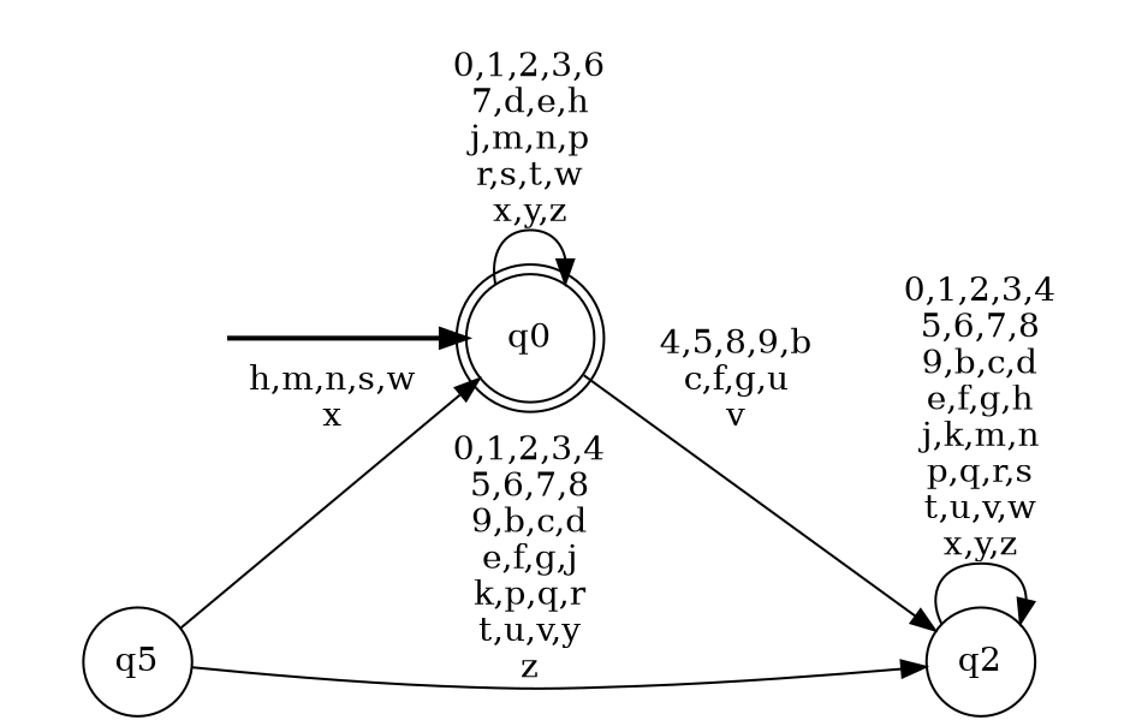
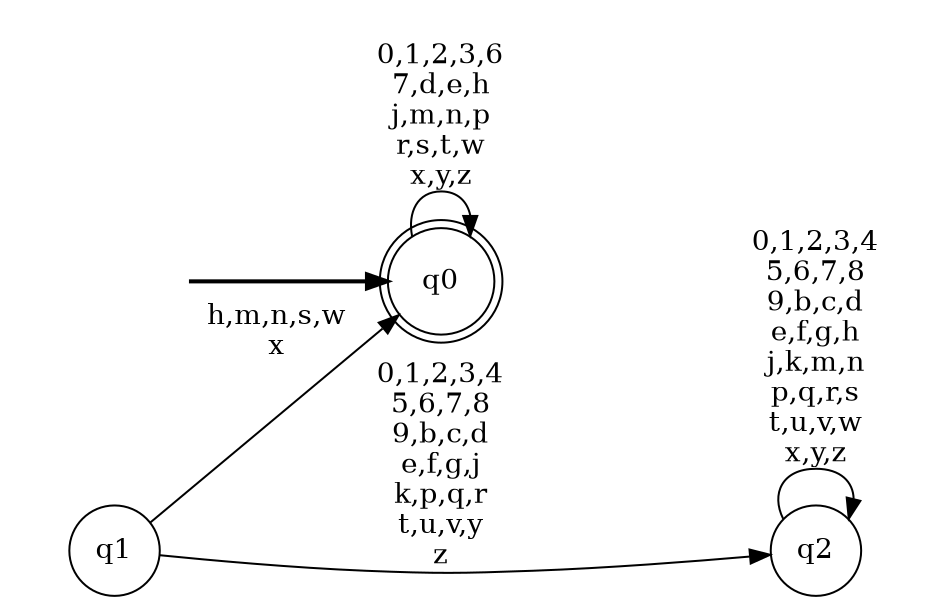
  digraph {
    rankdir=LR
    node [shape=circle style=filled color=black fillcolor=white]
    __start0 [height=0 shape=none style=invis width=0 color="" fillcolor=""]
    n2 [label=q0 shape=doublecircle style="rounded,filled"]
    n3 [label=q2]
-   n4 [label=q5]
+   n4 [label=q1]
    subgraph cluster_1 {
      nodesep=0.15
      ranksep=0.15
      style=invis
      __start0
      n2
    }
    __start0 -> n2 [penwidth=2]
    n2 -> n2 [label="0,1,2,3,6\n7,d,e,h\nj,m,n,p\nr,s,t,w\nx,y,z"]
-   n2 -> n3 [label="4,5,8,9,b\nc,f,g,u\nv"]
    n3 -> n3 [label="0,1,2,3,4\n5,6,7,8\n9,b,c,d\ne,f,g,h\nj,k,m,n\np,q,r,s\nt,u,v,w\nx,y,z"]
    n4 -> n2 [label="h,m,n,s,w\nx"]
    n4 -> n3 [label="0,1,2,3,4\n5,6,7,8\n9,b,c,d\ne,f,g,j\nk,p,q,r\nt,u,v,y\nz"]
  }
